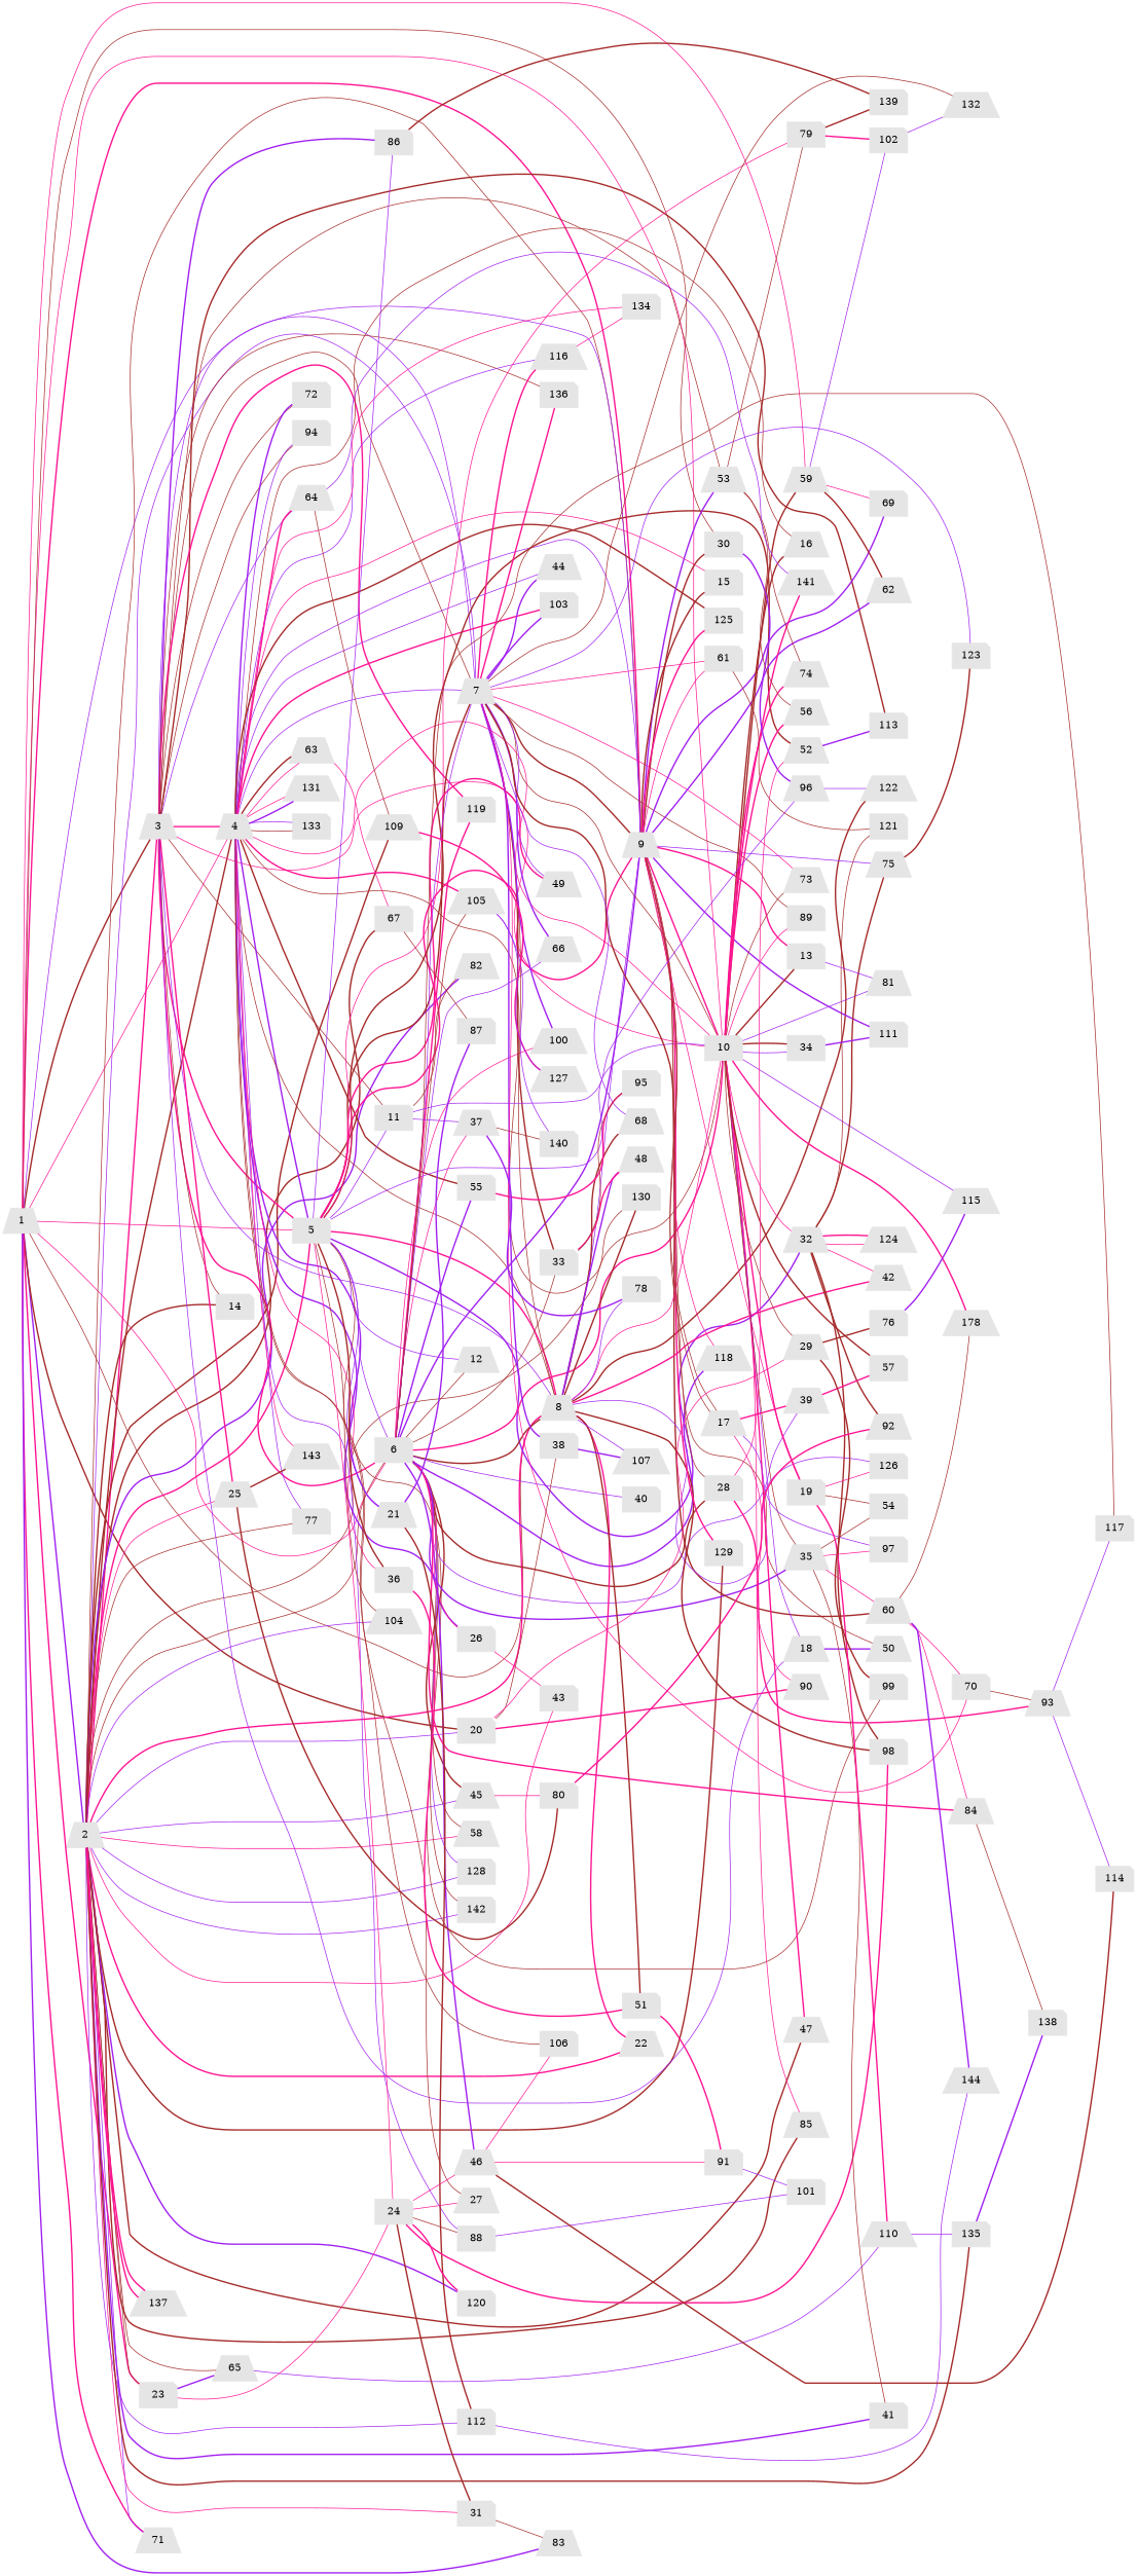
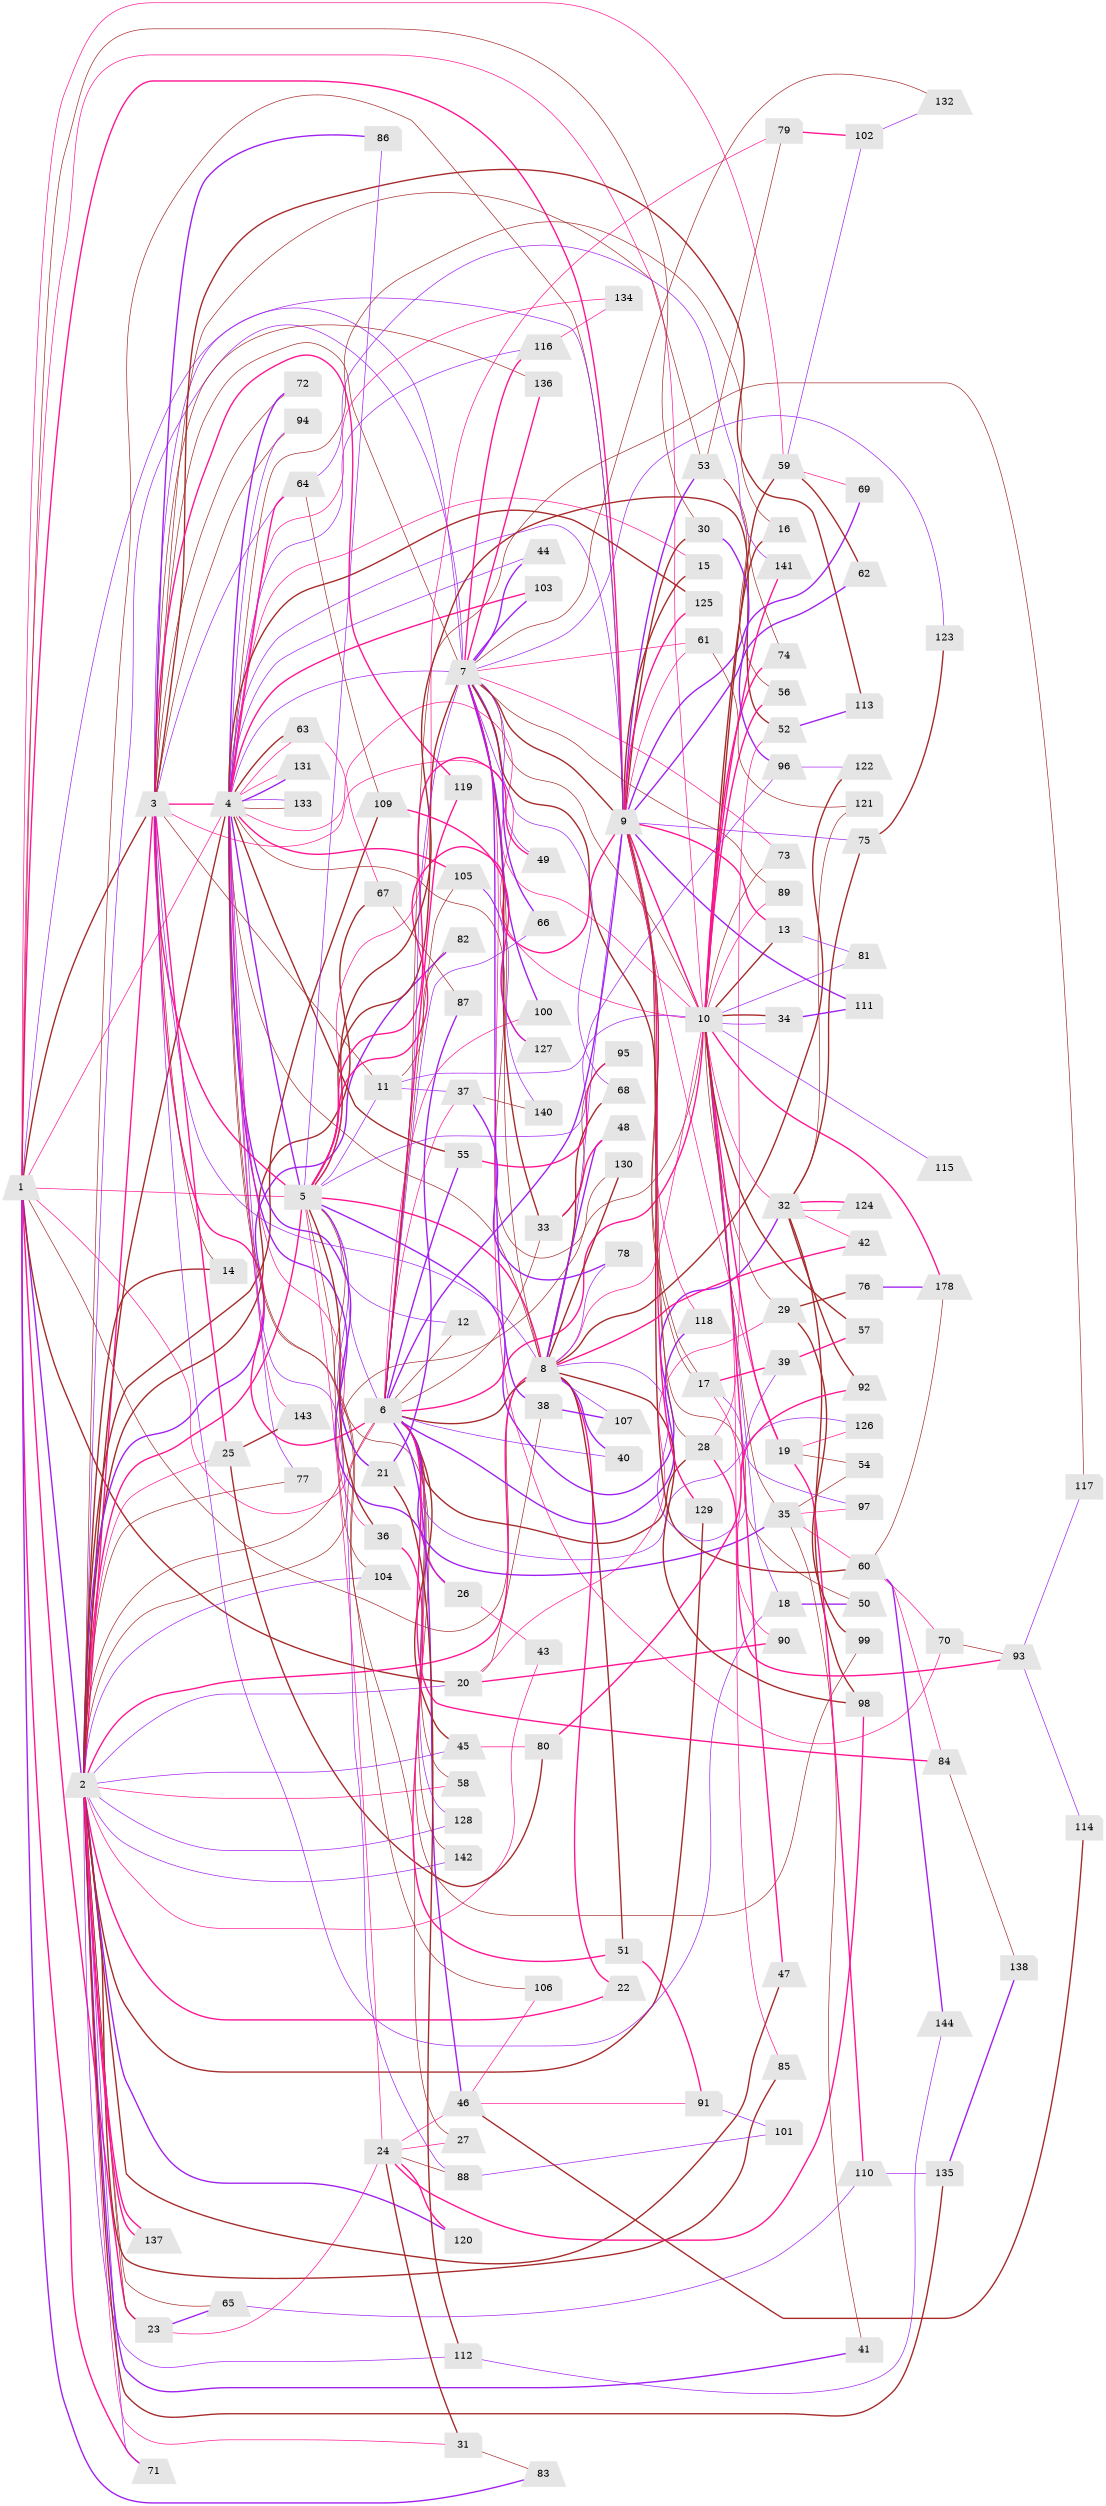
  graph {
    rankdir=LR
    node [color=gray90 shape=trapezium style=filled]
    edge [color=brown style=solid]
    1
    2
    3
    4
    5 [shape=note]
    6 [shape=note]
    7
    8
    9
    10 [shape=note]
    20 [shape=note]
    23 [shape=note]
    30 [shape=note]
    59
    71
    83
    14 [shape=note]
    22
    25
    31 [shape=note]
    41 [shape=note]
    43 [shape=note]
    45
    47
    58
    65
    67 [shape=note]
    77 [shape=note]
    82
    85
    104
    109
    112 [shape=note]
    120 [shape=note]
    128 [shape=note]
    129 [shape=note]
    135 [shape=note]
    137
    142 [shape=note]
    11 [shape=note]
    18
    53
    64
    72 [shape=note]
    86 [shape=note]
    94 [shape=note]
    113 [shape=note]
    119 [shape=note]
    136 [shape=note]
    15 [shape=note]
    16
    21
    26 [shape=note]
    27
    36 [shape=note]
    44
    55 [shape=note]
    63
    88 [shape=note]
    103 [shape=note]
    105
    106 [shape=note]
    116
    125 [shape=note]
    130 [shape=note]
    131
    133 [shape=note]
    134 [shape=note]
    143
    12
    24 [shape=note]
    32
    49
    52
    79 [shape=note]
    99 [shape=note]
    28 [shape=note]
    33 [shape=note]
    35
    37
    39
    40 [shape=note]
    46
    66
    84
    100
    117 [shape=note]
    118
    38 [shape=note]
    60
    61 [shape=note]
    68
    70 [shape=note]
    73
    89 [shape=note]
    123 [shape=note]
    132
    42
    48
    51 [shape=note]
    78 [shape=note]
    107
    122
    126 [shape=note]
    98 [shape=note]
    13 [shape=note]
    17
    19 [shape=note]
    50
    62
    69 [shape=note]
    75
    111 [shape=note]
    29
    34 [shape=note]
    56
    57 [shape=note]
    74
    81
    n120 [label=178]
    115
    141
    90
    96
    102 [shape=note]
    80 [shape=note]
    110
    87 [shape=note]
    127
    144
    138 [shape=note]
-   139 [shape=note]
    95 [shape=note]
    101 [shape=note]
    140 [shape=note]
    92
    121 [shape=note]
    124
    93
    97 [shape=note]
    54 [shape=note]
    91 [shape=note]
    114 [shape=note]
    76 [shape=note]
    1 -- 2 [color=purple style=bold]
    1 -- 3 [style=bold]
    1 -- 4 [color=deeppink]
    1 -- 5 [color=deeppink]
    1 -- 6 [color=deeppink]
    1 -- 7 [color=purple]
    1 -- 8
    1 -- 9 [color=deeppink style=bold]
    1 -- 10 [color=deeppink]
    1 -- 20 [style=bold]
    1 -- 23 [color=deeppink style=bold]
    1 -- 30
    1 -- 59 [color=deeppink]
    1 -- 71 [color=deeppink style=bold]
    1 -- 83 [color=purple style=bold]
    2 -- 3 [color=deeppink style=bold]
    2 -- 4 [style=bold]
    2 -- 5 [color=deeppink style=bold]
    2 -- 6
    2 -- 7 [color=purple]
    2 -- 8 [color=deeppink style=bold]
    2 -- 9
    2 -- 10
    2 -- 20 [color=purple]
    2 -- 23
    2 -- 71 [color=purple]
    2 -- 14 [style=bold]
    2 -- 22 [color=deeppink style=bold]
    2 -- 25 [color=deeppink]
    2 -- 31 [color=deeppink]
    2 -- 41 [color=purple style=bold]
    2 -- 43 [color=deeppink]
    2 -- 45 [color=purple]
    2 -- 47 [style=bold]
    2 -- 58 [color=deeppink]
    2 -- 65
    2 -- 67 [style=bold]
    2 -- 77
    2 -- 82 [color=purple style=bold]
    2 -- 85 [style=bold]
    2 -- 104 [color=purple]
    2 -- 109 [style=bold]
    2 -- 112 [color=purple]
    2 -- 120 [color=purple style=bold]
    2 -- 128 [color=purple]
    2 -- 129 [style=bold]
    2 -- 135 [style=bold]
    2 -- 137 [color=deeppink style=bold]
    2 -- 137 [color=deeppink style=bold]
    2 -- 142 [color=purple]
    3 -- 4 [color=deeppink style=bold]
    3 -- 5 [color=deeppink style=bold]
    3 -- 6 [color=deeppink style=bold]
    3 -- 7
    3 -- 8 [color=purple]
    3 -- 9 [color=purple]
    3 -- 10 [color=deeppink]
    3 -- 14
    3 -- 25 [color=deeppink style=bold]
    3 -- 11
    3 -- 18 [color=purple]
    3 -- 53
    3 -- 64 [color=purple]
    3 -- 72
    3 -- 86 [color=purple style=bold]
    3 -- 94
    3 -- 113 [style=bold]
    3 -- 119 [color=deeppink style=bold]
    3 -- 136
    4 -- 5 [color=purple style=bold]
    4 -- 7 [color=purple]
    4 -- 8
    4 -- 9 [color=purple]
    4 -- 10 [color=deeppink]
    4 -- 77 [color=purple]
    4 -- 64 [color=deeppink style=bold]
    4 -- 72 [color=purple style=bold]
    4 -- 94 [color=purple]
    4 -- 15 [color=deeppink]
    4 -- 16
    4 -- 21 [color=purple style=bold]
    4 -- 26 [color=purple style=bold]
    4 -- 27
    4 -- 36 [color=deeppink]
    4 -- 44 [color=purple]
    4 -- 55 [style=bold]
    4 -- 63 [color=deeppink]
    4 -- 63 [style=bold]
    4 -- 88 [color=purple]
    4 -- 103 [color=deeppink style=bold]
    4 -- 105 [color=deeppink style=bold]
    4 -- 106
    4 -- 116 [color=purple]
    4 -- 125 [style=bold]
    4 -- 130
    4 -- 131 [color=purple style=bold]
    4 -- 131 [color=deeppink]
    4 -- 133
    4 -- 133 [color=purple]
    4 -- 134 [color=deeppink]
    4 -- 143 [color=deeppink]
    5 -- 6 [color=purple]
    5 -- 7 [style=bold]
    5 -- 8 [color=deeppink style=bold]
    5 -- 9 [color=deeppink style=bold]
    5 -- 10 [color=purple]
    5 -- 104
    5 -- 11 [color=purple]
    5 -- 86 [color=purple]
    5 -- 21 [color=purple]
    5 -- 36 [style=bold]
    5 -- 12 [color=purple]
    5 -- 24 [color=deeppink]
    5 -- 32 [color=purple style=bold]
    5 -- 49 [color=deeppink style=bold]
    5 -- 52 [style=bold]
    5 -- 79 [color=deeppink]
    5 -- 99
    6 -- 7 [color=purple]
    6 -- 8 [style=bold]
    6 -- 9 [color=purple style=bold]
    6 -- 10 [color=deeppink style=bold]
    6 -- 45 [style=bold]
    6 -- 58
    6 -- 128 [color=purple]
    6 -- 142
    6 -- 119 [color=deeppink style=bold]
    6 -- 26 [color=deeppink]
    6 -- 55 [color=purple style=bold]
    6 -- 105
    6 -- 12
    6 -- 28 [style=bold]
    6 -- 33
    6 -- 35 [color=purple style=bold]
    6 -- 37 [color=deeppink]
    6 -- 39 [color=purple]
    6 -- 40 [color=purple]
    6 -- 46 [color=purple style=bold]
    6 -- 66 [color=purple]
    6 -- 84 [color=deeppink style=bold]
    6 -- 100 [color=deeppink]
    6 -- 117
    6 -- 118 [color=purple style=bold]
    7 -- 8
    7 -- 9 [style=bold]
    7 -- 10
    7 -- 136 [color=deeppink style=bold]
    7 -- 44 [color=purple style=bold]
    7 -- 103 [color=purple style=bold]
    7 -- 116 [color=deeppink style=bold]
    7 -- 49 [color=purple]
    7 -- 33 [style=bold]
    7 -- 66 [color=purple style=bold]
    7 -- 100 [color=purple style=bold]
    7 -- 38 [color=purple style=bold]
    7 -- 60 [style=bold]
    7 -- 61 [color=deeppink]
    7 -- 68 [color=purple]
    7 -- 70 [color=deeppink]
    7 -- 73 [color=deeppink]
    7 -- 89
    7 -- 123 [color=purple]
    7 -- 132
    8 -- 9 [color=purple]
    8 -- 10 [color=deeppink]
    8 -- 22 [color=deeppink style=bold]
    8 -- 130 [style=bold]
+   8 -- 40 [color=purple style=bold]
    8 -- 68 [style=bold]
    8 -- 42 [color=deeppink style=bold]
    8 -- 48 [color=purple style=bold]
    8 -- 51 [style=bold]
    8 -- 78 [color=purple]
    8 -- 107 [color=purple]
    8 -- 122 [style=bold]
    8 -- 126 [color=purple]
    8 -- 98 [style=bold]
    9 -- 10 [color=deeppink style=bold]
    9 -- 30 [style=bold]
    9 -- 129 [color=deeppink style=bold]
    9 -- 53 [color=purple style=bold]
    9 -- 15 [style=bold]
    9 -- 125 [color=deeppink style=bold]
    9 -- 28
    9 -- 118 [color=deeppink]
    9 -- 61 [color=deeppink]
    9 -- 13 [color=deeppink style=bold]
    9 -- 17
    9 -- 17
    9 -- 19 [color=deeppink]
    9 -- 50
    9 -- 62 [color=purple style=bold]
    9 -- 69 [color=purple style=bold]
    9 -- 75 [color=purple]
    9 -- 111 [color=purple style=bold]
    10 -- 59 [style=bold]
    10 -- 47 [color=deeppink style=bold]
    10 -- 85 [color=deeppink]
    10 -- 18 [color=purple]
    10 -- 16 [style=bold]
    10 -- 32 [color=deeppink]
    10 -- 35
    10 -- 73
    10 -- 89 [color=deeppink]
    10 -- 13 [style=bold]
    10 -- 19 [color=deeppink style=bold]
    10 -- 29
    10 -- 34 [color=purple]
    10 -- 34 [style=bold]
    10 -- 56 [color=deeppink style=bold]
    10 -- 57 [style=bold]
    10 -- 74 [color=deeppink style=bold]
    10 -- 81 [color=purple]
    10 -- n120 [color=deeppink style=bold]
    10 -- 115 [color=purple]
    10 -- 141 [color=deeppink style=bold]
    20 -- 38
    20 -- 29 [color=deeppink]
    20 -- 90 [color=deeppink style=bold]
    23 -- 65 [color=purple style=bold]
    23 -- 24 [color=deeppink]
    30 -- 96 [color=purple style=bold]
    59 -- 62 [style=bold]
    59 -- 69 [color=deeppink]
    59 -- 102 [color=purple]
    25 -- 143 [style=bold]
    25 -- 80 [style=bold]
    31 -- 83
    45 -- 80 [color=deeppink]
    65 -- 110 [color=purple]
    67 -- 87
    109 -- 127 [color=deeppink style=bold]
    112 -- 144 [color=purple]
    135 -- 138 [color=purple style=bold]
    11 -- 82
    11 -- 37 [color=purple]
    11 -- 96 [color=purple]
    18 -- 50 [color=purple style=bold]
    53 -- 79
    53 -- 56
    53 -- 74
    64 -- 109
    64 -- 141 [color=purple]
-   86 -- 139 [style=bold]
    21 -- 112 [style=bold]
    21 -- 87 [color=purple style=bold]
    26 -- 43 [color=deeppink]
    36 -- 51 [color=deeppink style=bold]
    55 -- 95 [color=deeppink style=bold]
    63 -- 67 [color=deeppink]
    88 -- 101 [color=purple]
    105 -- 127 [color=purple]
    105 -- 140 [color=purple]
    116 -- 134 [color=deeppink]
    24 -- 31 [style=bold]
    24 -- 120 [color=deeppink style=bold]
    24 -- 27 [color=deeppink]
    24 -- 88
    24 -- 46 [color=deeppink]
    24 -- 98 [color=deeppink style=bold]
    32 -- 42 [color=deeppink]
    32 -- 98 [style=bold]
    32 -- 75 [style=bold]
    32 -- 92 [style=bold]
    32 -- 121
    32 -- 124 [color=deeppink]
    32 -- 124 [color=deeppink style=bold]
    52 -- 113 [color=purple style=bold]
    79 -- 102 [color=deeppink style=bold]
-   79 -- 139 [style=bold]
    28 -- 52 [color=deeppink]
    28 -- 93 [color=deeppink style=bold]
    33 -- 48 [color=deeppink style=bold]
    33 -- 95
    35 -- 41
    35 -- 60 [color=deeppink]
    35 -- 97 [color=deeppink]
    35 -- 54
    37 -- 78 [color=purple style=bold]
    37 -- 140
    39 -- 57 [color=deeppink style=bold]
    46 -- 106 [color=deeppink]
    46 -- 91 [color=deeppink]
    46 -- 114 [style=bold]
    84 -- 138
    38 -- 107 [color=purple style=bold]
    60 -- 84 [color=deeppink]
    60 -- 70 [color=deeppink]
    60 -- n120
    60 -- 144 [color=purple style=bold]
    61 -- 121
    70 -- 93
    51 -- 91 [color=deeppink style=bold]
    13 -- 81 [color=purple]
    17 -- 39 [color=deeppink style=bold]
    17 -- 90 [color=deeppink]
    17 -- 97 [color=purple]
    19 -- 126 [color=deeppink]
    19 -- 110 [color=deeppink style=bold]
    19 -- 54
    75 -- 123 [style=bold]
    29 -- 99 [style=bold]
    29 -- 76 [style=bold]
    34 -- 111 [color=purple style=bold]
    96 -- 122 [color=purple]
    102 -- 132 [color=purple]
    80 -- 92 [color=deeppink style=bold]
    110 -- 135 [color=purple]
    93 -- 117 [color=purple]
    93 -- 114 [color=purple]
    91 -- 101 [color=purple]
-   76 -- 115 [color=purple style=bold]
+   76 -- n120 [color=purple style=bold]
  }
